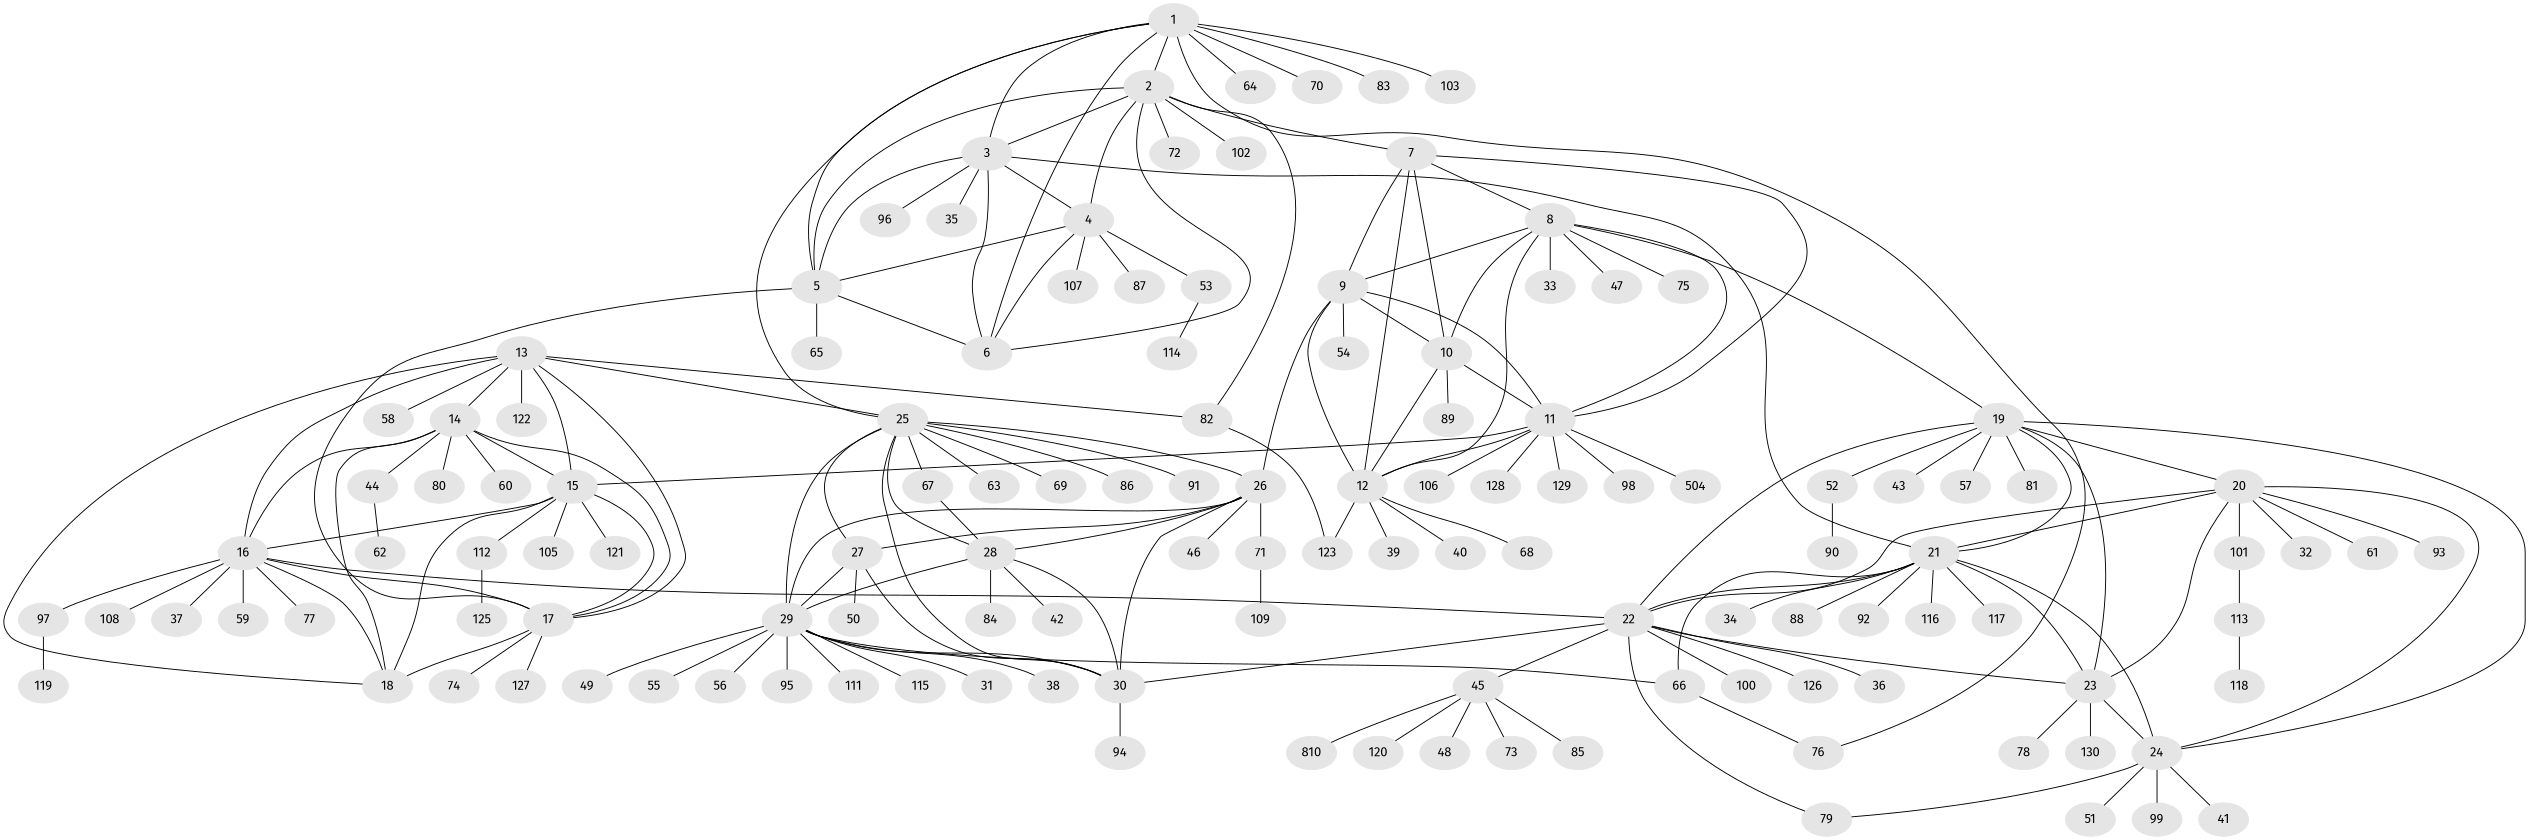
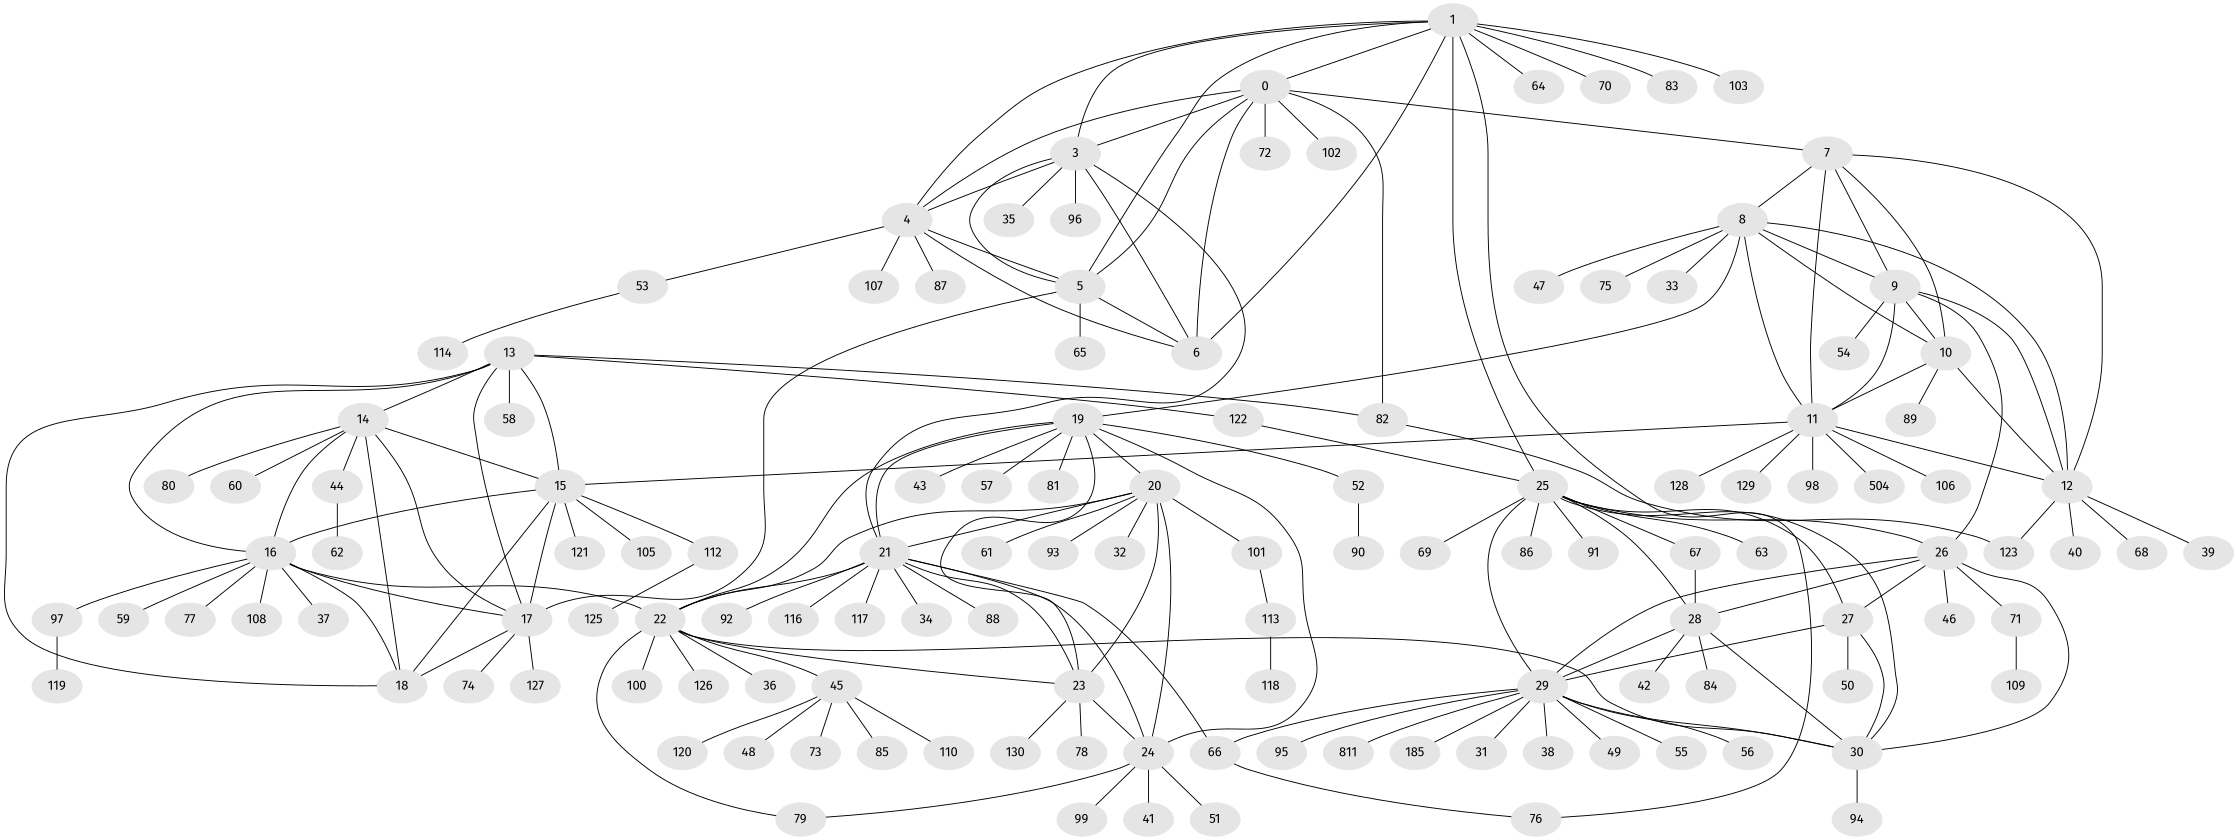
  graph {
    fontname="Fira Sans"
    node [color=gray90 fontname="Fira Sans" style=filled]
    edge [fontname="Fira Sans"]
    1
-   2
+   2 [label=0]
    3
    4
    5
    6
    25
    64
    70
    76
    83
    103
    7
    72
    82
    102
    21
    35
    96
    53
    87
    107
    17
    65
    26
    30
    27
    28
    29
    63
    67
    69
    86
    91
    8
    9
    10
    11
    12
    123
    22
    23
    24
    34
    66
    88
    92
    116
    117
    114
    18
    74
    127
    19
    33
    47
    75
    54
    89
    15
    98
    n62 [label=504]
    106
    128
    129
    39
    40
    68
    20
    43
    52
    57
    81
    46
    71
    16
    105
    112
    121
    13
    14
    58
    122
    44
    80
    60
    37
    59
    77
    97
    108
    62
    125
    36
    45
    100
    126
    79
    119
    32
    61
    93
    101
    78
    130
    41
    51
    99
    90
    113
    94
    48
    73
    85
-   110 [label=810]
+   110
    120
    50
    42
    84
    31
    38
    49
    55
    56
    95
-   111
-   115
+   111 [label=811]
+   115 [label=185]
    109
    118
    1 -- 2
    1 -- 3
+   1 -- 4
    1 -- 5
    1 -- 6
    1 -- 25
    1 -- 64
    1 -- 70
    1 -- 76
    1 -- 83
    1 -- 103
    2 -- 3
    2 -- 4
    2 -- 5
    2 -- 6
    2 -- 7
    2 -- 72
    2 -- 82
    2 -- 102
    3 -- 4
    3 -- 5
    3 -- 6
    3 -- 21
    3 -- 35
    3 -- 96
    4 -- 5
    4 -- 6
    4 -- 53
    4 -- 87
    4 -- 107
    5 -- 6
    5 -- 17
    5 -- 65
    25 -- 26
    25 -- 30
    25 -- 27
    25 -- 28
    25 -- 29
    25 -- 63
    25 -- 67
    25 -- 69
    25 -- 86
    25 -- 91
    7 -- 8
    7 -- 9
    7 -- 10
    7 -- 11
    7 -- 12
    82 -- 123
    21 -- 22
    21 -- 23
    21 -- 24
    21 -- 34
    21 -- 66
    21 -- 88
    21 -- 92
    21 -- 116
    21 -- 117
    53 -- 114
    17 -- 18
    17 -- 74
    17 -- 127
    26 -- 30
    26 -- 27
    26 -- 28
    26 -- 29
    26 -- 46
    26 -- 71
    30 -- 94
    27 -- 30
    27 -- 29
    27 -- 50
    28 -- 30
    28 -- 29
    28 -- 42
    28 -- 84
    29 -- 30
    29 -- 66
    29 -- 31
    29 -- 38
    29 -- 49
    29 -- 55
    29 -- 56
    29 -- 95
    29 -- 111
    29 -- 115
    67 -- 28
    8 -- 9
    8 -- 10
    8 -- 11
    8 -- 12
    8 -- 19
    8 -- 33
    8 -- 47
    8 -- 75
    9 -- 26
    9 -- 10
    9 -- 11
    9 -- 12
    9 -- 54
    10 -- 11
    10 -- 12
    10 -- 89
    11 -- 12
    11 -- 15
    11 -- 98
    11 -- n62
    11 -- 106
    11 -- 128
    11 -- 129
    12 -- 123
    12 -- 39
    12 -- 40
    12 -- 68
    22 -- 30
    22 -- 23
    22 -- 36
    22 -- 45
    22 -- 100
    22 -- 126
    22 -- 79
    23 -- 24
    23 -- 78
    23 -- 130
    24 -- 79
    24 -- 41
    24 -- 51
    24 -- 99
    66 -- 76
    19 -- 21
    19 -- 22
    19 -- 23
    19 -- 24
    19 -- 20
    19 -- 43
    19 -- 52
    19 -- 57
    19 -- 81
    15 -- 17
    15 -- 18
    15 -- 16
    15 -- 105
    15 -- 112
    15 -- 121
    20 -- 21
    20 -- 22
    20 -- 23
    20 -- 24
    20 -- 32
    20 -- 61
    20 -- 93
    20 -- 101
    52 -- 90
    71 -- 109
    16 -- 17
    16 -- 22
    16 -- 18
    16 -- 37
    16 -- 59
    16 -- 77
    16 -- 97
    16 -- 108
    112 -- 125
-   13 -- 25
+   122 -- 25
    13 -- 82
    13 -- 17
    13 -- 18
    13 -- 15
    13 -- 16
    13 -- 14
    13 -- 58
    13 -- 122
    14 -- 17
    14 -- 18
    14 -- 15
    14 -- 16
    14 -- 44
    14 -- 80
    14 -- 60
    44 -- 62
    97 -- 119
    45 -- 48
    45 -- 73
    45 -- 85
    45 -- 110
    45 -- 120
    101 -- 113
    113 -- 118
  }
